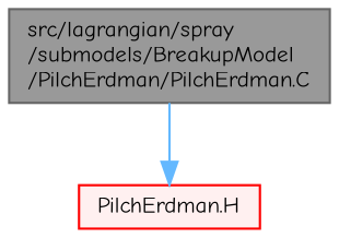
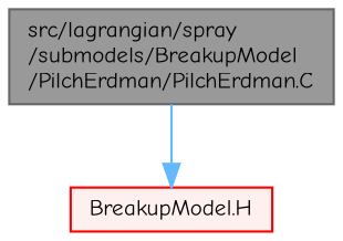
  digraph {
    fontname="Comic Neue"
    node [fontname="Comic Neue" fontsize=10 shape=box style=filled]
    n1 [color=gray40 fillcolor=grey60 fontcolor=black height=0.2 label="src/lagrangian/spray\l/submodels/BreakupModel\l/PilchErdman/PilchErdman.C" width=0.4]
-   n2 [color=red fillcolor="#FFF0F0" height=0.2 label="PilchErdman.H" width=0.4]
+   n2 [color=red fillcolor="#FFF0F0" height=0.2 label="BreakupModel.H" width=0.4]
    n1 -> n2 [color=steelblue1 fontname="Comic Neue" fontsize=10 labelfontname=Helvetica labelfontsize=10 style=solid]
  }
